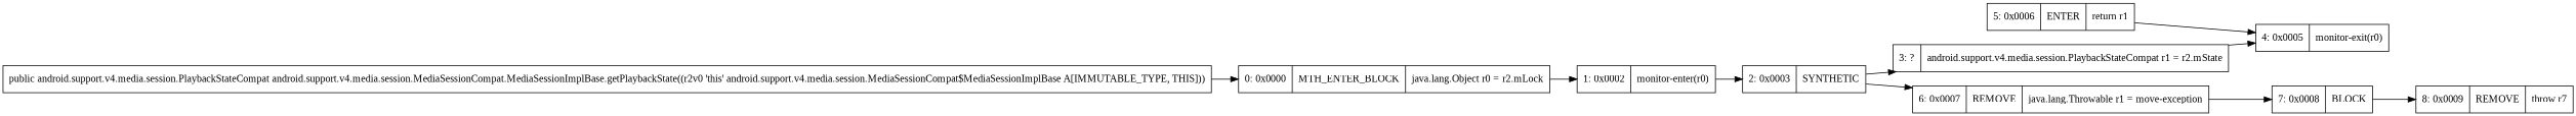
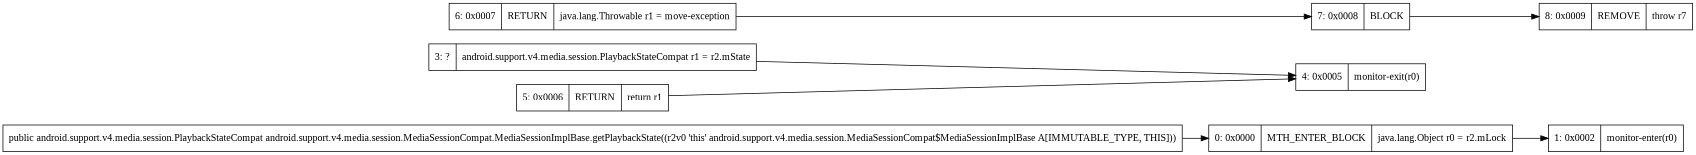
  digraph {
    fontname="Liberation Serif"
    rankdir=LR
    node [fontname="Liberation Serif" shape=record]
    edge [fontname="Liberation Serif"]
    n1 [label="{0\:\ 0x0000|MTH_ENTER_BLOCK\l|java.lang.Object r0 = r2.mLock\l}"]
    n2 [label="{1\:\ 0x0002|monitor\-enter(r0)\l}"]
-   n3 [label="{2\:\ 0x0003|SYNTHETIC\l}"]
    n4 [label="{3\:\ ?|android.support.v4.media.session.PlaybackStateCompat r1 = r2.mState\l}"]
-   n5 [label="{6\:\ 0x0007|REMOVE\l|java.lang.Throwable r1 = move\-exception\l}"]
+   n5 [label="{6\:\ 0x0007|RETURN\l|java.lang.Throwable r1 = move\-exception\l}"]
    n6 [label="{4\:\ 0x0005|monitor\-exit(r0)\l}"]
    n7 [label="{7\:\ 0x0008|BLOCK\l}"]
-   n8 [label="{5\:\ 0x0006|ENTER\l|return r1\l}"]
+   n8 [label="{5\:\ 0x0006|RETURN\l|return r1\l}"]
    n9 [label="{8\:\ 0x0009|REMOVE\l|throw r7\l}"]
    n10 [label="{public android.support.v4.media.session.PlaybackStateCompat android.support.v4.media.session.MediaSessionCompat.MediaSessionImplBase.getPlaybackState((r2v0 'this' android.support.v4.media.session.MediaSessionCompat$MediaSessionImplBase A[IMMUTABLE_TYPE, THIS])) }"]
    n1 -> n2
-   n2 -> n3
-   n3 -> n4
-   n3 -> n5
    n4 -> n6
    n5 -> n7
    n7 -> n9
    n8 -> n6
    n10 -> n1
  }
